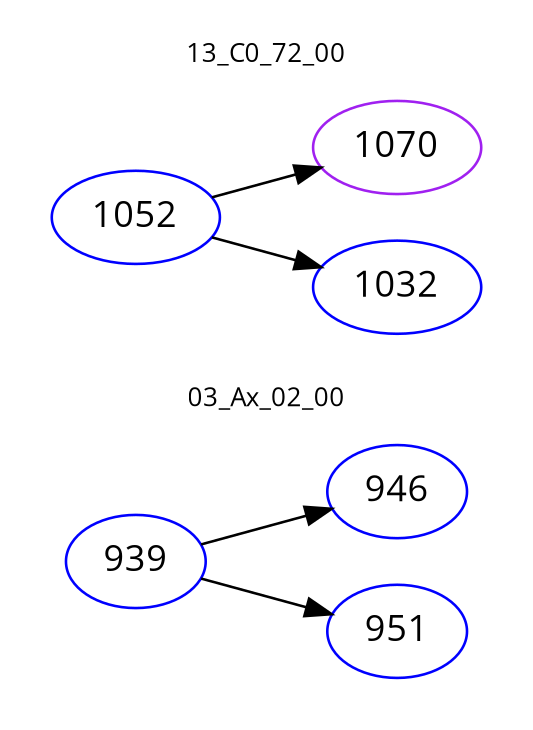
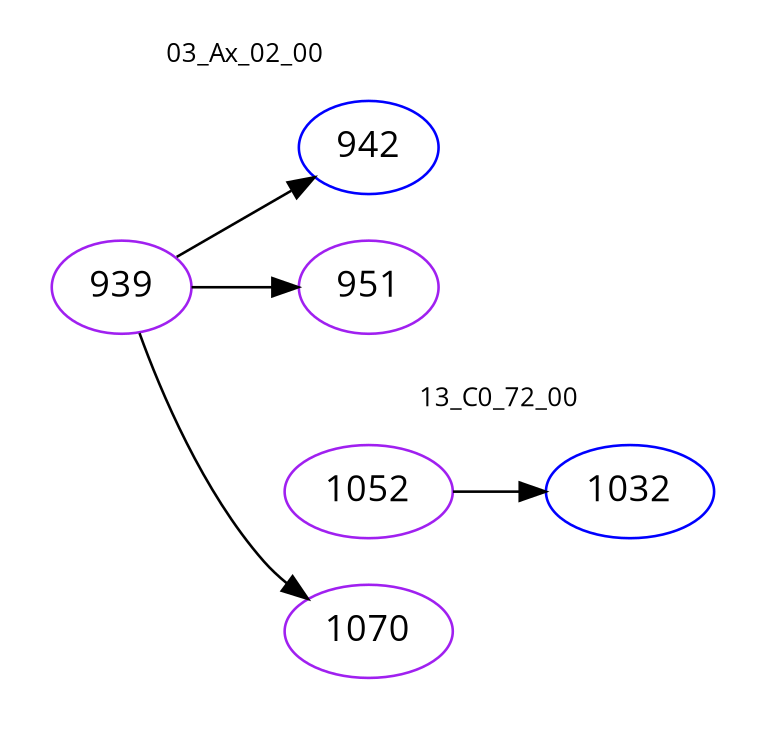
  digraph {
    fontname="Open Sans"
    rankdir=LR
    node [color=blue fontname="Open Sans"]
    edge [color=black fontname="Open Sans"]
-   n1 [label=939]
-   n2 [label=951]
-   n3 [label=946]
-   n4 [label=1052]
+   n1 [color=purple label=939]
+   n2 [color=purple label=951]
+   n3 [label=942]
+   n4 [color=purple label=1052]
    n5 [label=1032]
    n6 [color=purple label=1070]
    subgraph cluster_1 {
      color=white
      fontsize=10
      label="03_Ax_02_00"
      n1
      n2
      n3
    }
    subgraph cluster_2 {
      color=white
      fontsize=10
      label="13_C0_72_00"
      n4
      n5
      n6
    }
    n1 -> n2
    n1 -> n3
    n4 -> n5
-   n4 -> n6
+   n1 -> n6
  }
